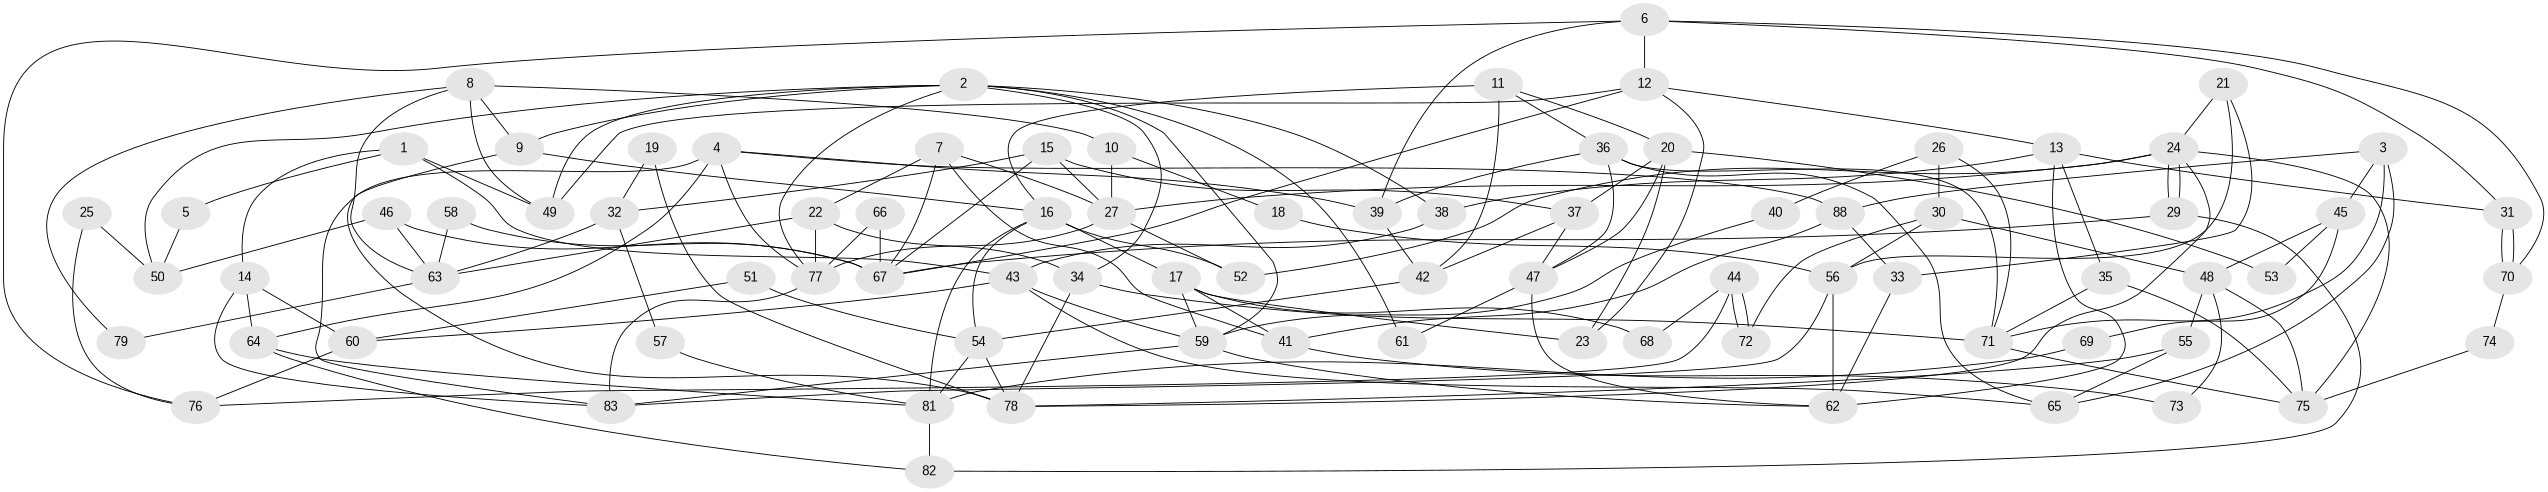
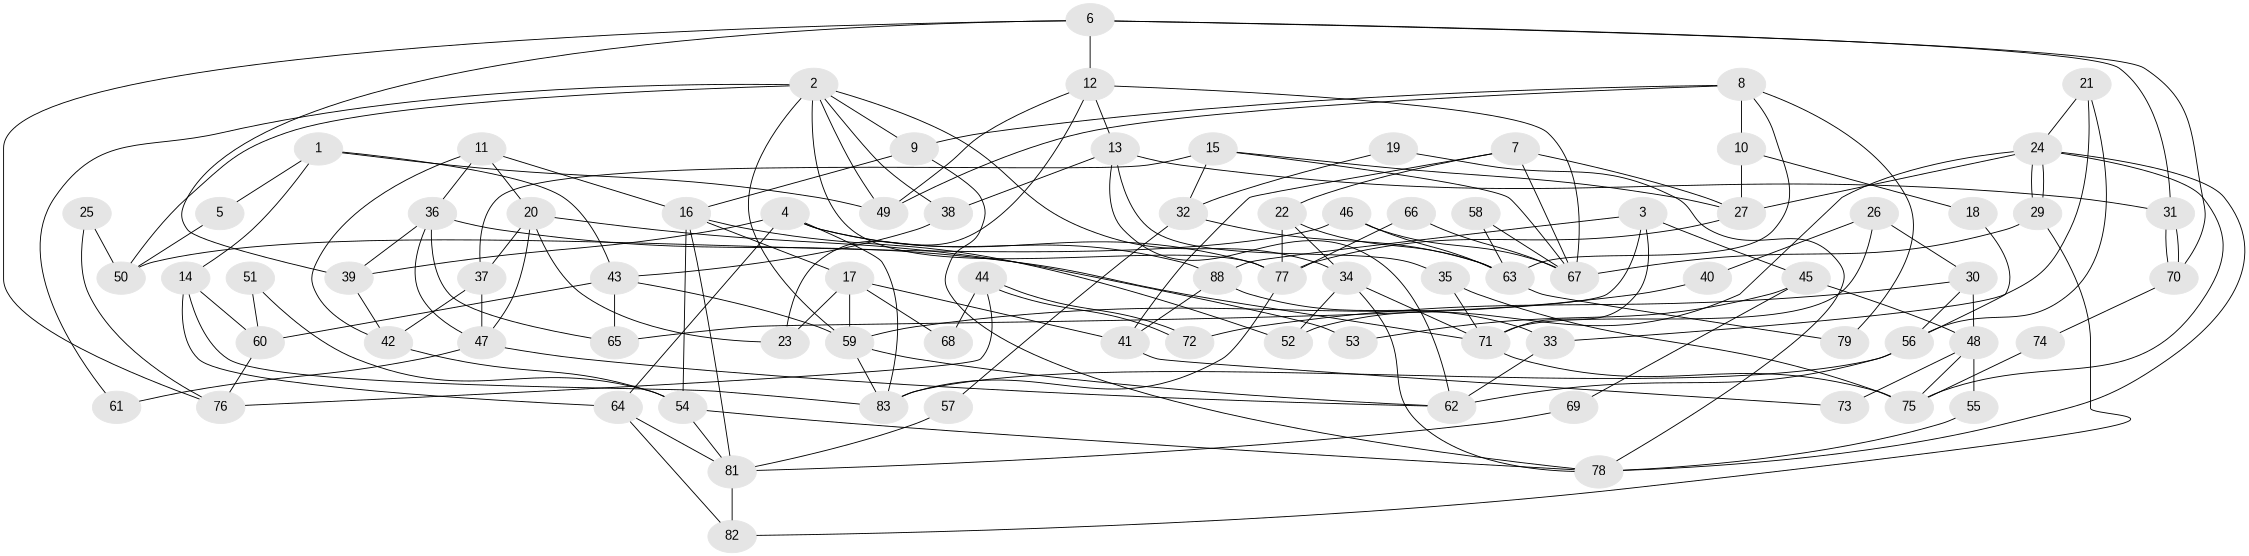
  graph {
    fontname="Liberation Sans"
    node [color=gray90 fontname="Liberation Sans" style=filled]
    edge [fontname="Liberation Sans"]
    1
    5
    14
    43
    49
    50
    64
    83
    60
    59
    65
    2
    9
    34
    38
    61
    77
    16
    78
    71
    62
    n22 [label=88]
    3
    45
    41
    33
    53
    48
    69
    75
    4
    39
    42
    81
    82
    6
    12
    31
    70
    76
    67
    13
    23
    74
    7
    22
    27
    63
    52
    73
    8
    10
    79
    18
    17
    54
    56
    11
    20
    36
    37
    47
    35
    15
    32
    57
    68
    19
    21
    24
    29
    25
    26
    30
    40
    72
    55
    44
    46
    51
    58
    66
    1 -- 5
    1 -- 14
    1 -- 43
    1 -- 49
    5 -- 50
    14 -- 64
    14 -- 83
    14 -- 60
    43 -- 60
    43 -- 59
    43 -- 65
    64 -- 81
    64 -- 82
    60 -- 76
    59 -- 83
    59 -- 62
    2 -- 49
    2 -- 50
    2 -- 59
    2 -- 9
    2 -- 34
    2 -- 38
    2 -- 61
    2 -- 77
    9 -- 16
    9 -- 78
    34 -- 78
    34 -- 71
    38 -- 43
    77 -- 83
    16 -- 81
    16 -- 52
    16 -- 17
    16 -- 54
    71 -- 75
    n22 -- 41
    n22 -- 33
    3 -- 65
    3 -- 71
    3 -- n22
    3 -- 45
    45 -- 53
    45 -- 48
    45 -- 69
    41 -- 73
    33 -- 62
    48 -- 75
    48 -- 73
    48 -- 55
    69 -- 81
    4 -- 64
    4 -- 83
    4 -- 77
    4 -- n22
    4 -- 39
    39 -- 42
    42 -- 54
    81 -- 82
    6 -- 39
    6 -- 12
    6 -- 31
    6 -- 70
    6 -- 76
    12 -- 49
    12 -- 67
    12 -- 13
    12 -- 23
    31 -- 70
    31 -- 70
    70 -- 74
    13 -- 38
    13 -- 62
    13 -- 31
    13 -- 35
    74 -- 75
    7 -- 41
    7 -- 67
    7 -- 22
    7 -- 27
    22 -- 34
    22 -- 77
    22 -- 63
    27 -- 77
-   27 -- 52
+   34 -- 52
    63 -- 79
    8 -- 49
    8 -- 9
    8 -- 63
    8 -- 10
    8 -- 79
    10 -- 27
    10 -- 18
    18 -- 56
    17 -- 59
    17 -- 41
    17 -- 23
    17 -- 68
    54 -- 78
    54 -- 81
    56 -- 83
    56 -- 62
    11 -- 16
    11 -- 42
    11 -- 20
    11 -- 36
    20 -- 53
    20 -- 23
    20 -- 37
    20 -- 47
    36 -- 65
    36 -- 71
    36 -- 39
    36 -- 47
    37 -- 42
    37 -- 47
    47 -- 61
    47 -- 62
    35 -- 71
    35 -- 75
    15 -- 67
    15 -- 27
    15 -- 37
    15 -- 32
    32 -- 63
    32 -- 57
    57 -- 81
    19 -- 78
    19 -- 32
    21 -- 33
    21 -- 56
    21 -- 24
    24 -- 78
    24 -- 75
    24 -- 27
    24 -- 52
    24 -- 29
    24 -- 29
    29 -- 82
    29 -- 67
    25 -- 50
    25 -- 76
    26 -- 71
    26 -- 30
    26 -- 40
    30 -- 48
    30 -- 56
    30 -- 72
    40 -- 59
-   55 -- 65
    55 -- 78
    44 -- 76
    44 -- 68
    44 -- 72
    44 -- 72
    46 -- 50
    46 -- 67
    46 -- 63
    51 -- 60
    51 -- 54
    58 -- 67
    58 -- 63
    66 -- 77
    66 -- 67
  }
